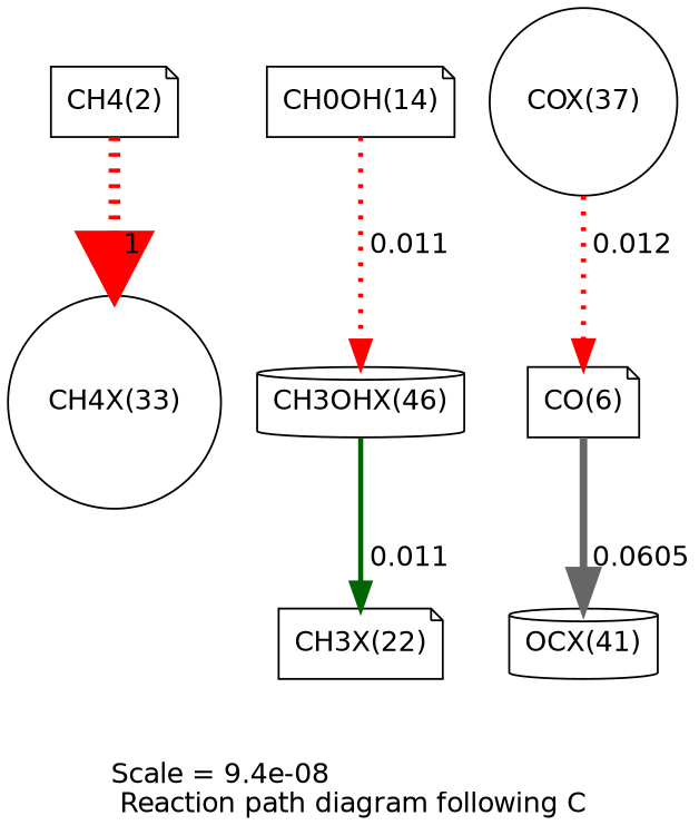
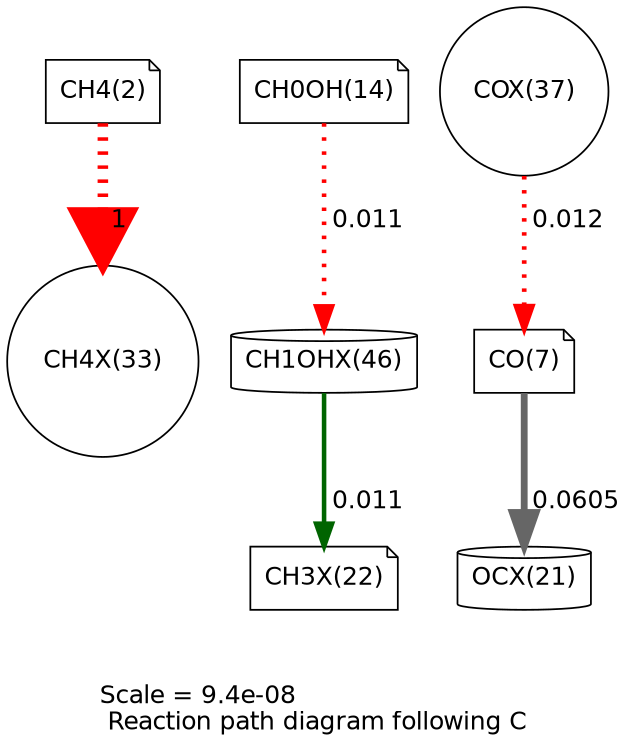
  digraph {
    fontname=Helvetica
    label="Scale = 9.4e-08\l Reaction path diagram following C"
    node [fontname=Helvetica shape=note]
    edge [arrowsize=1.3 color=red fontname=Helvetica style=dotted]
    n1 [label="CH4(2)"]
    n2 [label="CH4X(33)" shape=circle]
    n3 [label="CH3X(22)"]
    n4 [label="CH0OH(14)"]
-   n5 [label="CH3OHX(46)" shape=cylinder]
-   n6 [label="OCX(41)" shape=cylinder]
-   n7 [label="CO(6)"]
+   n5 [label="CH1OHX(46)" shape=cylinder]
+   n6 [label="OCX(21)" shape=cylinder]
+   n7 [label="CO(7)"]
    n8 [label="COX(37)" shape=circle]
    n1 -> n2 [arrowsize=3 label=" 1" penwidth=6]
    n4 -> n5 [label=" 0.011" penwidth=2.6]
    n5 -> n3 [color=darkgreen label=" 0.011" penwidth=2.59 style=solid]
    n7 -> n6 [arrowsize=1.94 color=gray40 label=" 0.0605" penwidth=3.88 style=solid]
    n8 -> n7 [arrowsize=1.33 label=" 0.012" penwidth=2.66]
  }
